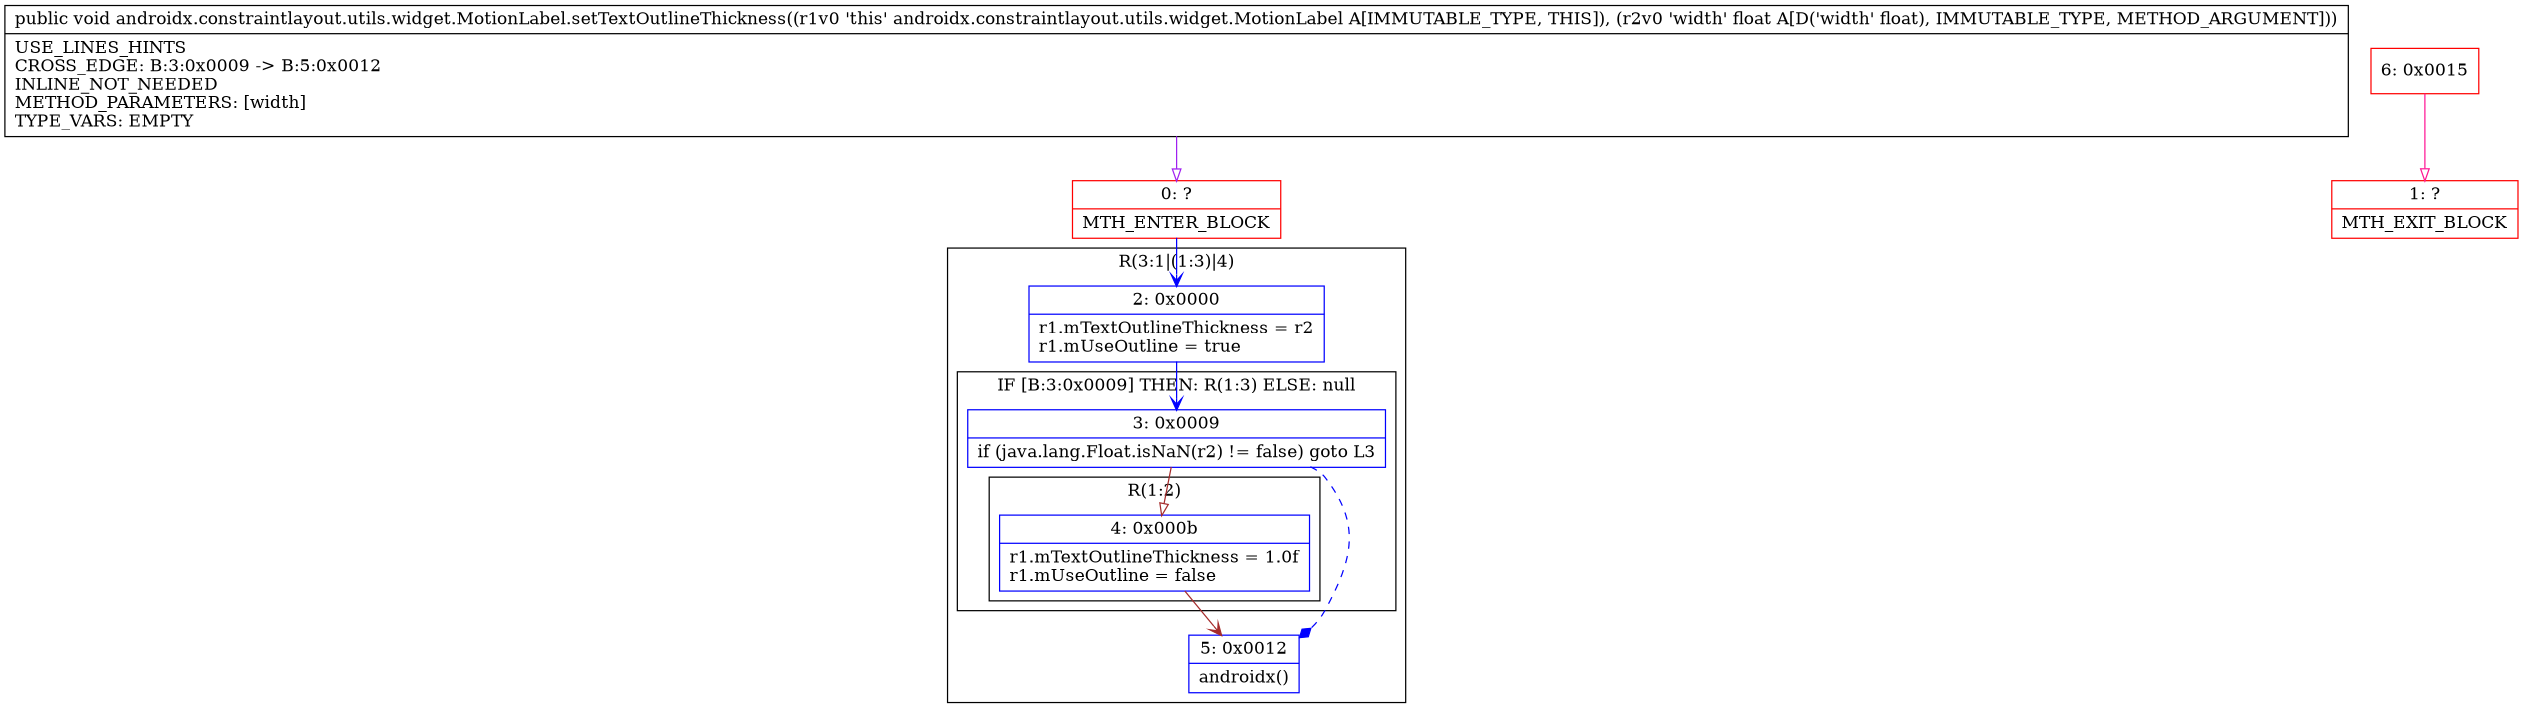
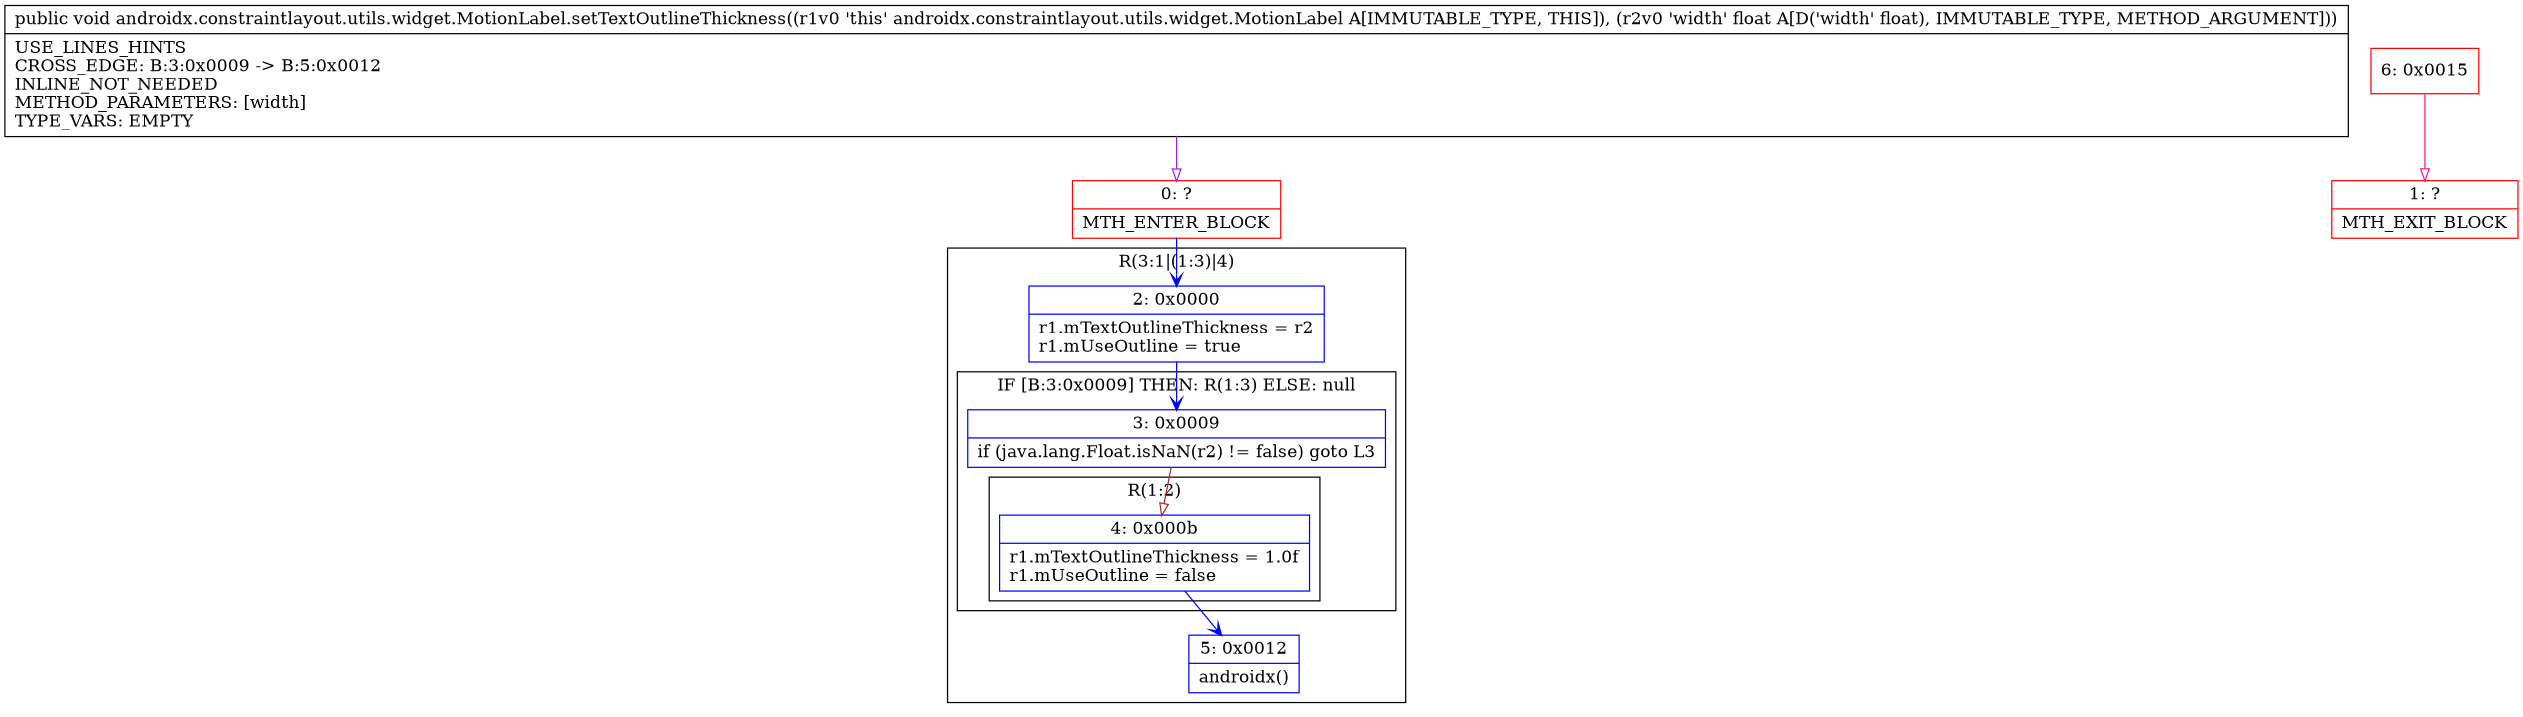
  digraph {
    node [color=blue shape=record]
    edge [arrowhead=vee color=blue]
    n1 [label="{4\:\ 0x000b|r1.mTextOutlineThickness = 1.0f\lr1.mUseOutline = false\l}"]
    n2 [label="{3\:\ 0x0009|if (java.lang.Float.isNaN(r2) != false) goto L3\l}"]
    n3 [label="{2\:\ 0x0000|r1.mTextOutlineThickness = r2\lr1.mUseOutline = true\l}"]
    n4 [label="{5\:\ 0x0012|androidx()\l}"]
    n5 [color=red label="{6\:\ 0x0015}"]
    n6 [color=red label="{1\:\ ?|MTH_EXIT_BLOCK\l}"]
    n7 [color=red label="{0\:\ ?|MTH_ENTER_BLOCK\l}"]
    n8 [label="{public void androidx.constraintlayout.utils.widget.MotionLabel.setTextOutlineThickness((r1v0 'this' androidx.constraintlayout.utils.widget.MotionLabel A[IMMUTABLE_TYPE, THIS]), (r2v0 'width' float A[D('width' float), IMMUTABLE_TYPE, METHOD_ARGUMENT]))  | USE_LINES_HINTS\lCROSS_EDGE: B:3:0x0009 \-\> B:5:0x0012\lINLINE_NOT_NEEDED\lMETHOD_PARAMETERS: [width]\lTYPE_VARS: EMPTY\l}" color=""]
    subgraph cluster_1 {
      label="R(3:1|(1:3)|4)"
      n3
      n4
      subgraph cluster_2 {
        label="IF [B:3:0x0009] THEN: R(1:3) ELSE: null"
        n2
        subgraph cluster_3 {
          label="R(1:2)"
          n1
        }
      }
    }
-   n1 -> n4 [color=brown]
+   n1 -> n4
    n2 -> n1 [arrowhead=onormal color=brown]
-   n2 -> n4 [arrowhead=diamond style=dashed]
    n3 -> n2
    n5 -> n6 [arrowhead=onormal color=deeppink]
    n7 -> n3
    n8 -> n7 [arrowhead=onormal color=purple]
  }
